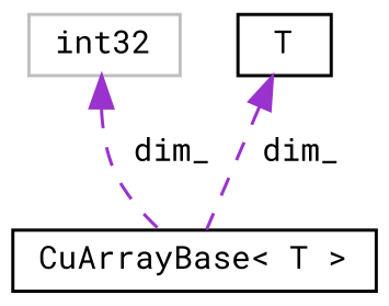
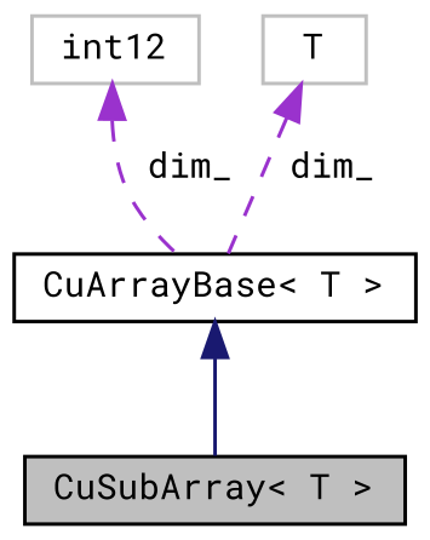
  digraph {
    fontname="Roboto Mono"
    node [color=black fillcolor=white fontname="Roboto Mono" fontsize=10 shape=record style=filled]
    edge [color=darkorchid3 dir=back fontname="Roboto Mono" fontsize=10 labelfontname=Helvetica labelfontsize=10 style=dashed]
+   n1 [fillcolor=grey75 fontcolor=black height=0.2 label="CuSubArray\< T \>" width=0.4]
    n2 [height=0.2 label="CuArrayBase\< T \>" width=0.4]
-   n3 [color=grey75 height=0.2 label=int32 width=0.4]
-   n4 [height=0.2 label=T width=0.4]
+   n3 [color=grey75 height=0.2 label=int12 width=0.4]
+   n4 [color=grey75 height=0.2 label=T width=0.4]
+   n2 -> n1 [color=midnightblue style=solid]
    n3 -> n2 [label=" dim_"]
    n4 -> n2 [label=" dim_"]
  }
